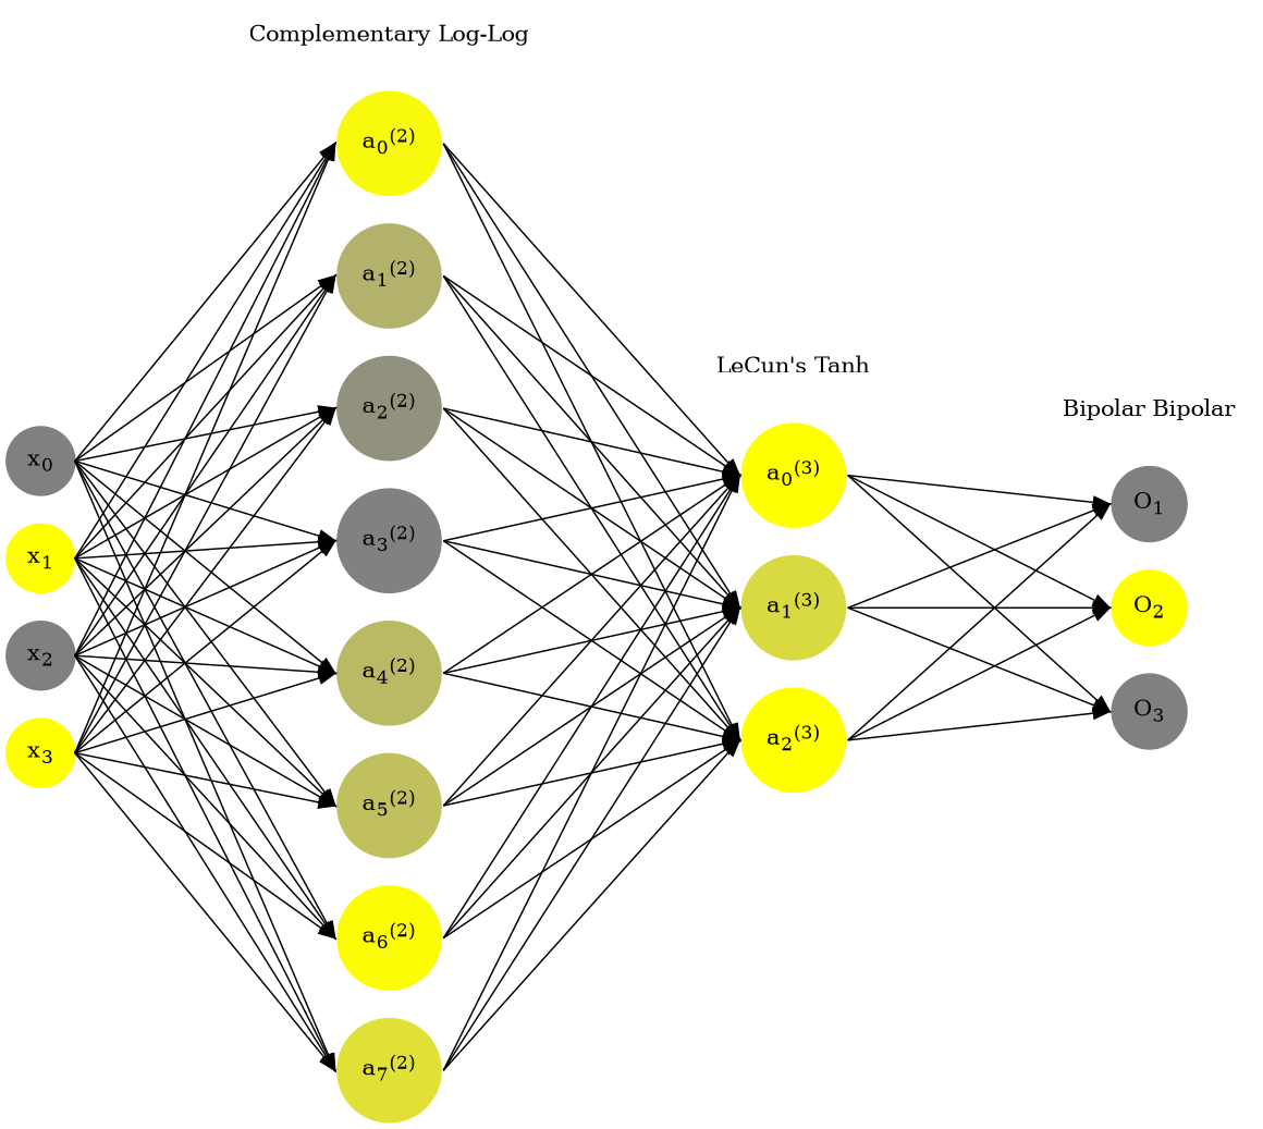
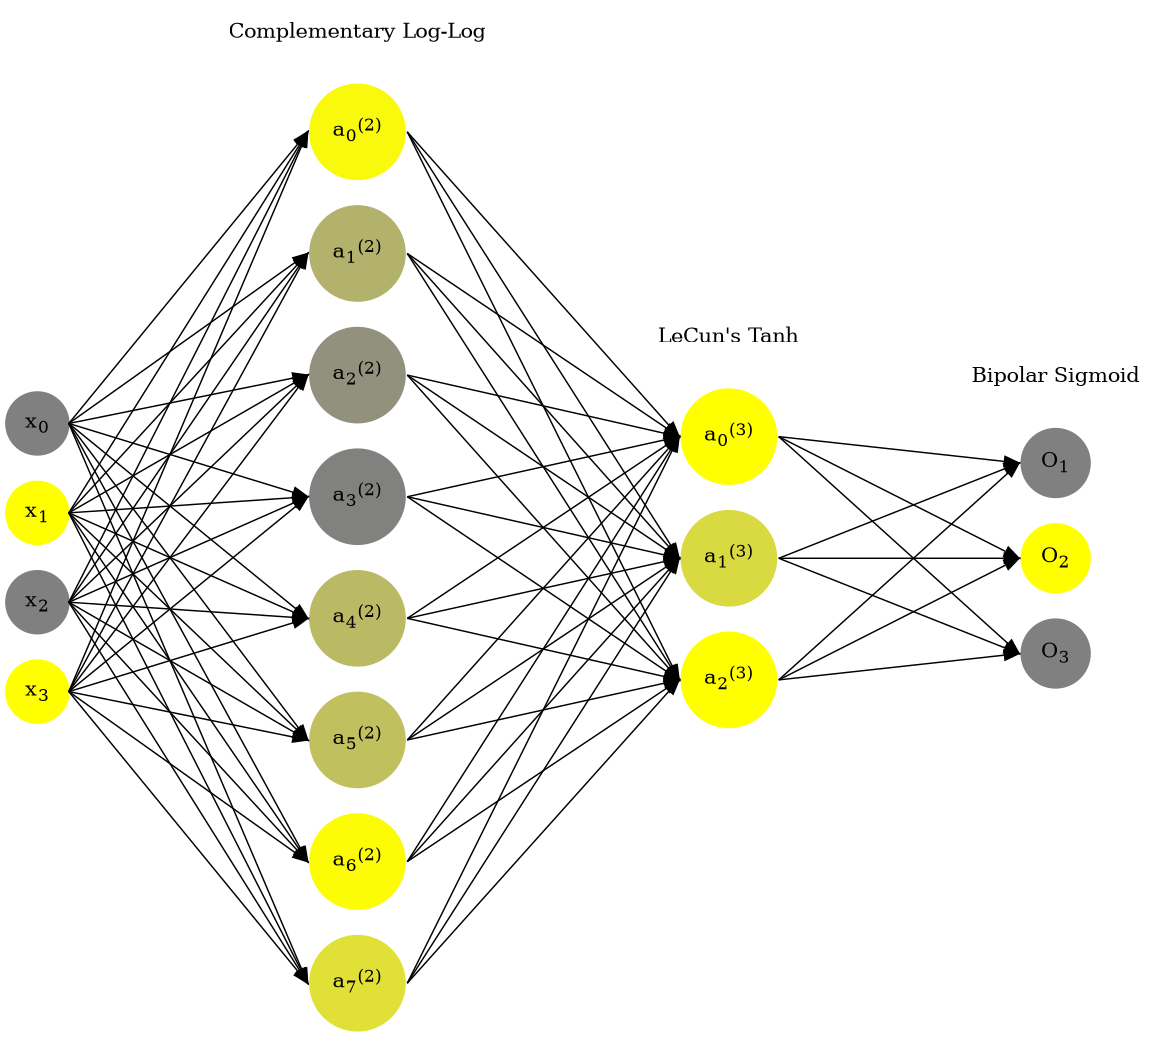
  digraph {
    rankdir=LR
    ranksep=1.4
    splines=false
    node [color="0.1667, 0.0, 0.5" fillcolor="0.1667, 0.0, 0.5" shape=circle style=filled]
    edge [headport=w style=solid tailport=e]
    n1 [label=<x<sub>0</sub>>]
    n2 [color="0.1667, 1.0, 1.0" fillcolor="0.1667, 1.0, 1.0" label=<x<sub>1</sub>>]
    n3 [label=<x<sub>2</sub>>]
    n4 [color="0.1667, 1.0, 1.0" fillcolor="0.1667, 1.0, 1.0" label=<x<sub>3</sub>>]
    n5 [color="0.1667, 0.951198, 0.975599" fillcolor="0.1667, 0.951198, 0.975599" label=<a<sub>0</sub><sup>(2)</sup>>]
    n6 [color="0.1667, 0.391067, 0.695533" fillcolor="0.1667, 0.391067, 0.695533" label=<a<sub>1</sub><sup>(2)</sup>>]
    n7 [color="0.1667, 0.136231, 0.568116" fillcolor="0.1667, 0.136231, 0.568116" label=<a<sub>2</sub><sup>(2)</sup>>]
    n8 [color="0.1667, 0.012529, 0.506265" fillcolor="0.1667, 0.012529, 0.506265" label=<a<sub>3</sub><sup>(2)</sup>>]
    n9 [color="0.1667, 0.453334, 0.726667" fillcolor="0.1667, 0.453334, 0.726667" label=<a<sub>4</sub><sup>(2)</sup>>]
    n10 [color="0.1667, 0.504216, 0.752108" fillcolor="0.1667, 0.504216, 0.752108" label=<a<sub>5</sub><sup>(2)</sup>>]
    n11 [color="0.1667, 0.976522, 0.988261" fillcolor="0.1667, 0.976522, 0.988261" label=<a<sub>6</sub><sup>(2)</sup>>]
    n12 [color="0.1667, 0.750576, 0.875288" fillcolor="0.1667, 0.750576, 0.875288" label=<a<sub>7</sub><sup>(2)</sup>>]
    n13 [color="0.1667, 1.029657, 1.014829" fillcolor="0.1667, 1.029657, 1.014829" label=<a<sub>0</sub><sup>(3)</sup>>]
    n14 [color="0.1667, 0.700621, 0.850310" fillcolor="0.1667, 0.700621, 0.850310" label=<a<sub>1</sub><sup>(3)</sup>>]
    n15 [color="0.1667, 1.442284, 1.221142" fillcolor="0.1667, 1.442284, 1.221142" label=<a<sub>2</sub><sup>(3)</sup>>]
    n16 [label=<O<sub>1</sub>>]
    n17 [color="0.1667, 1.0, 1.0" fillcolor="0.1667, 1.0, 1.0" label=<O<sub>2</sub>>]
    n18 [label=<O<sub>3</sub>>]
    n19 [label="Complementary Log-Log" shape=plaintext color="" fillcolor="" style=""]
    n20 [label="LeCun's Tanh" shape=plaintext color="" fillcolor="" style=""]
-   n21 [label="Bipolar Bipolar" shape=plaintext color="" fillcolor="" style=""]
+   n21 [label="Bipolar Sigmoid" shape=plaintext color="" fillcolor="" style=""]
    subgraph sub_1 {
      n1
    }
    subgraph sub_2 {
      n2
    }
    subgraph sub_3 {
      n3
    }
    subgraph sub_4 {
      n4
    }
    subgraph sub_5 {
      n5
    }
    subgraph sub_6 {
      n6
    }
    subgraph sub_7 {
      n7
    }
    subgraph sub_8 {
      n8
    }
    subgraph sub_9 {
      n9
    }
    subgraph sub_10 {
      n10
    }
    subgraph sub_11 {
      n11
    }
    subgraph sub_12 {
      n12
    }
    subgraph sub_13 {
      n13
    }
    subgraph sub_14 {
      n14
    }
    subgraph sub_15 {
      n15
    }
    subgraph sub_16 {
      n16
    }
    subgraph sub_17 {
      n17
    }
    subgraph sub_18 {
      n18
    }
    subgraph sub_19 {
      rank=same
      n1
      n2
      n3
      n4
    }
    subgraph sub_20 {
      rank=same
      n5
      n6
      n7
      n8
      n9
      n10
      n11
      n12
    }
    subgraph sub_21 {
      rank=same
      n13
      n14
      n15
    }
    subgraph sub_22 {
      rank=same
      n16
      n17
      n18
    }
    subgraph sub_23 {
      rank=same
      n5
      n19
    }
    subgraph sub_24 {
      rank=same
      n13
      n20
    }
    subgraph sub_25 {
      rank=same
      n16
      n21
    }
    n1 -> n2 [style=invis]
    n1 -> n5
    n1 -> n6
    n1 -> n7
    n1 -> n8
    n1 -> n9
    n1 -> n10
    n1 -> n11
    n1 -> n12
    n2 -> n3 [style=invis]
    n2 -> n5
    n2 -> n6
    n2 -> n7
    n2 -> n8
    n2 -> n9
    n2 -> n10
    n2 -> n11
    n2 -> n12
    n3 -> n4 [style=invis]
    n3 -> n5
    n3 -> n6
    n3 -> n7
    n3 -> n8
    n3 -> n9
    n3 -> n10
    n3 -> n11
    n3 -> n12
    n4 -> n5
    n4 -> n6
    n4 -> n7
    n4 -> n8
    n4 -> n9
    n4 -> n10
    n4 -> n11
    n4 -> n12
    n5 -> n6 [style=invis]
    n5 -> n13
    n5 -> n14
    n5 -> n15
    n6 -> n7 [style=invis]
    n6 -> n13
    n6 -> n14
    n6 -> n15
    n7 -> n8 [style=invis]
    n7 -> n13
    n7 -> n14
    n7 -> n15
    n8 -> n9 [style=invis]
    n8 -> n13
    n8 -> n14
    n8 -> n15
    n9 -> n10 [style=invis]
    n9 -> n13
    n9 -> n14
    n9 -> n15
    n10 -> n11 [style=invis]
    n10 -> n13
    n10 -> n14
    n10 -> n15
    n11 -> n12 [style=invis]
    n11 -> n13
    n11 -> n14
    n11 -> n15
    n12 -> n13
    n12 -> n14
    n12 -> n15
    n13 -> n14 [style=invis]
    n13 -> n16
    n13 -> n17
    n13 -> n18
    n14 -> n15 [style=invis]
    n14 -> n16
    n14 -> n17
    n14 -> n18
    n15 -> n16
    n15 -> n17
    n15 -> n18
    n16 -> n17 [style=invis]
    n17 -> n18 [style=invis]
    n19 -> n5 [style=invis]
    n20 -> n13 [style=invis]
    n21 -> n16 [style=invis]
  }
